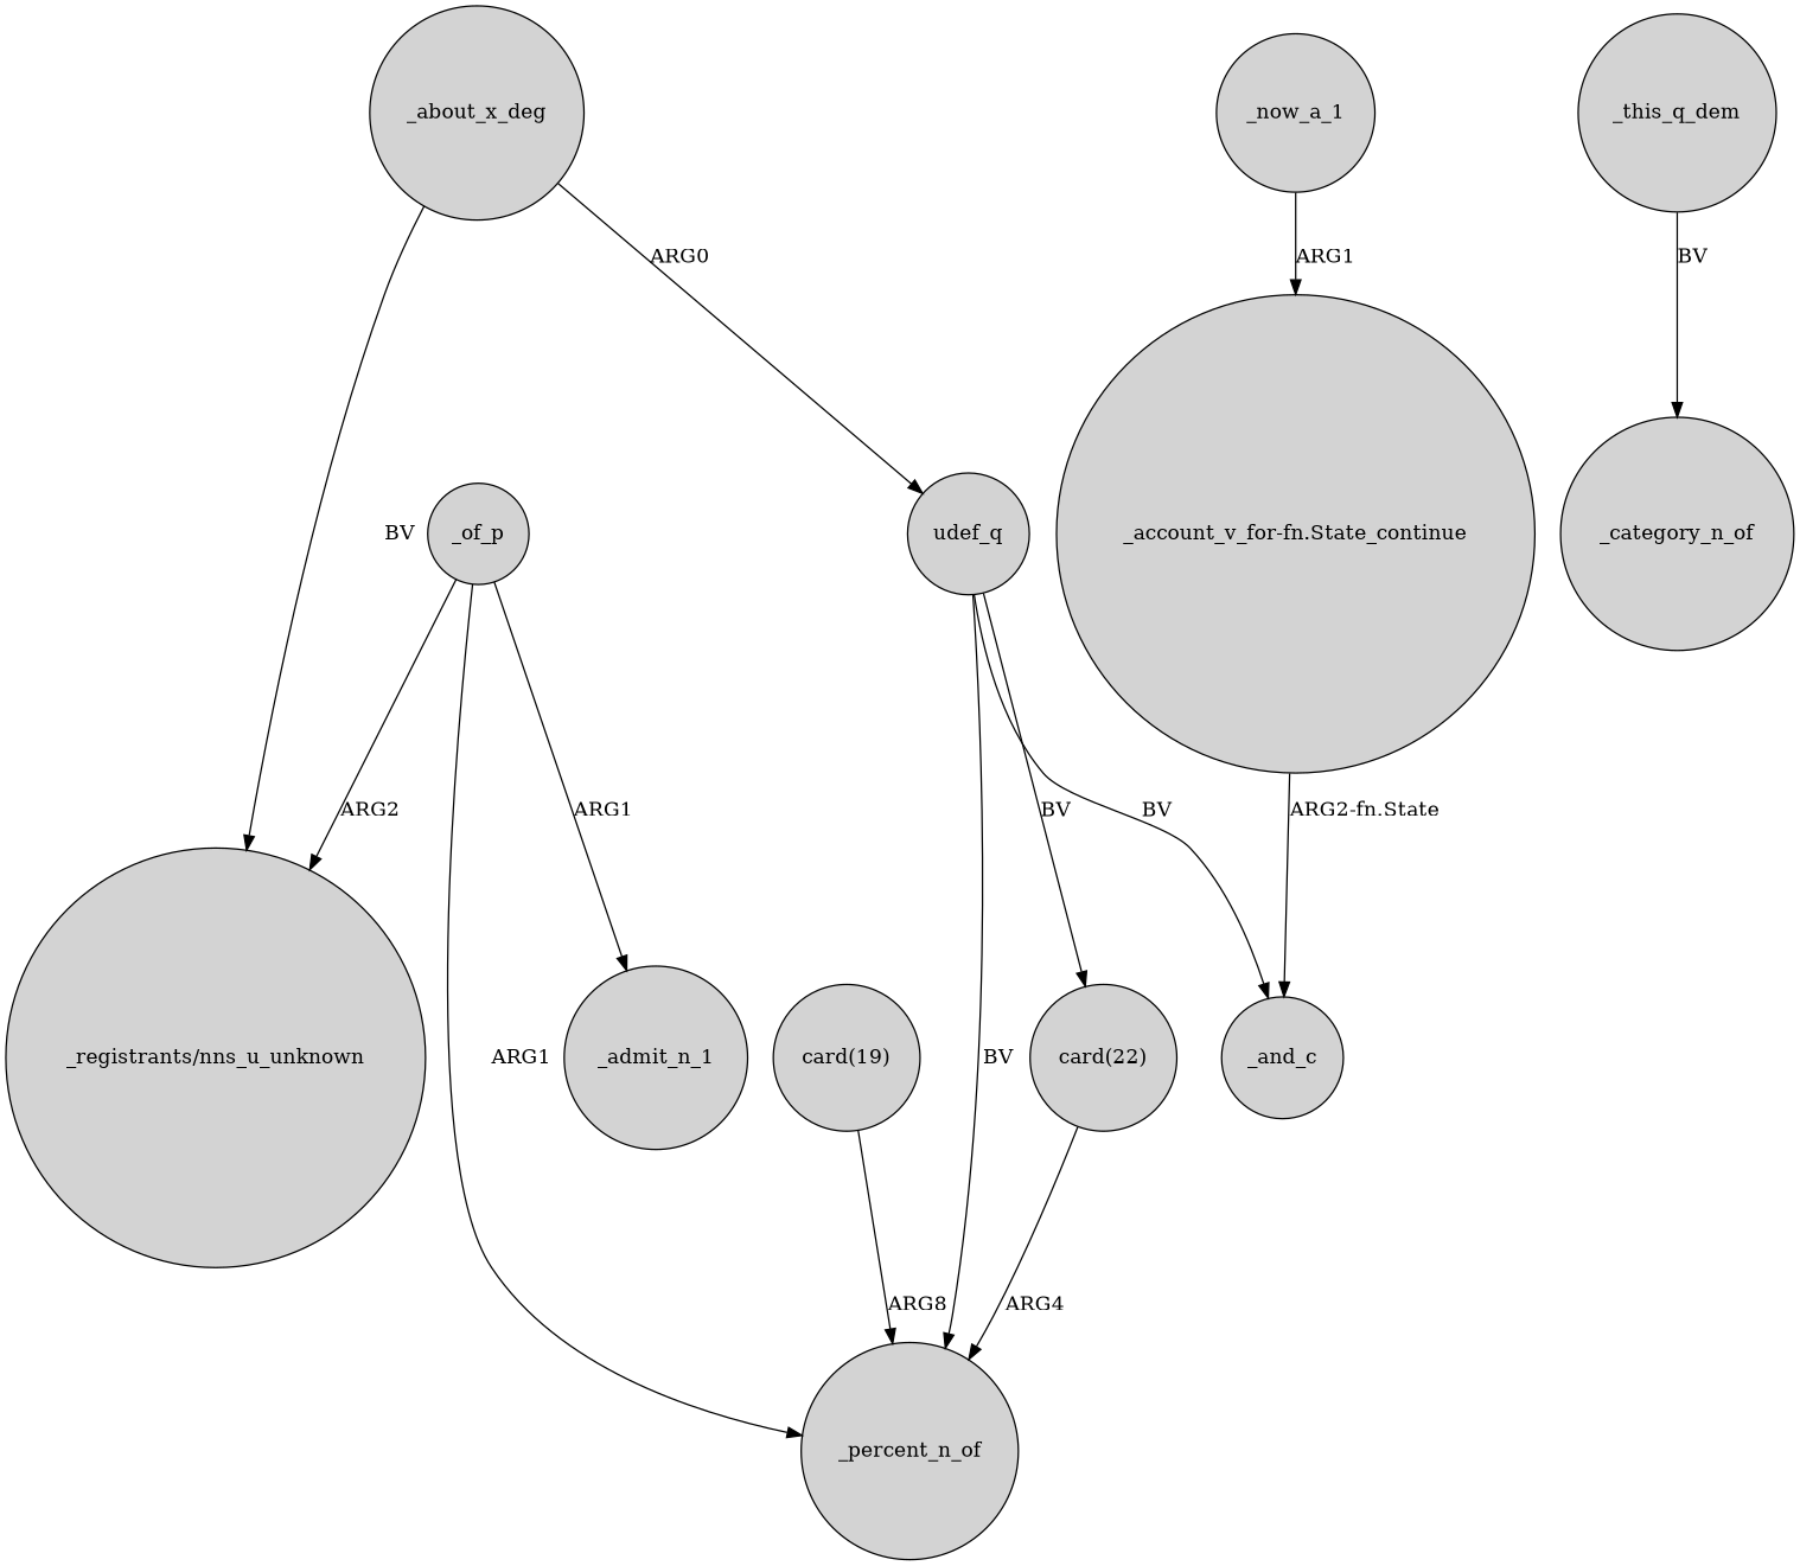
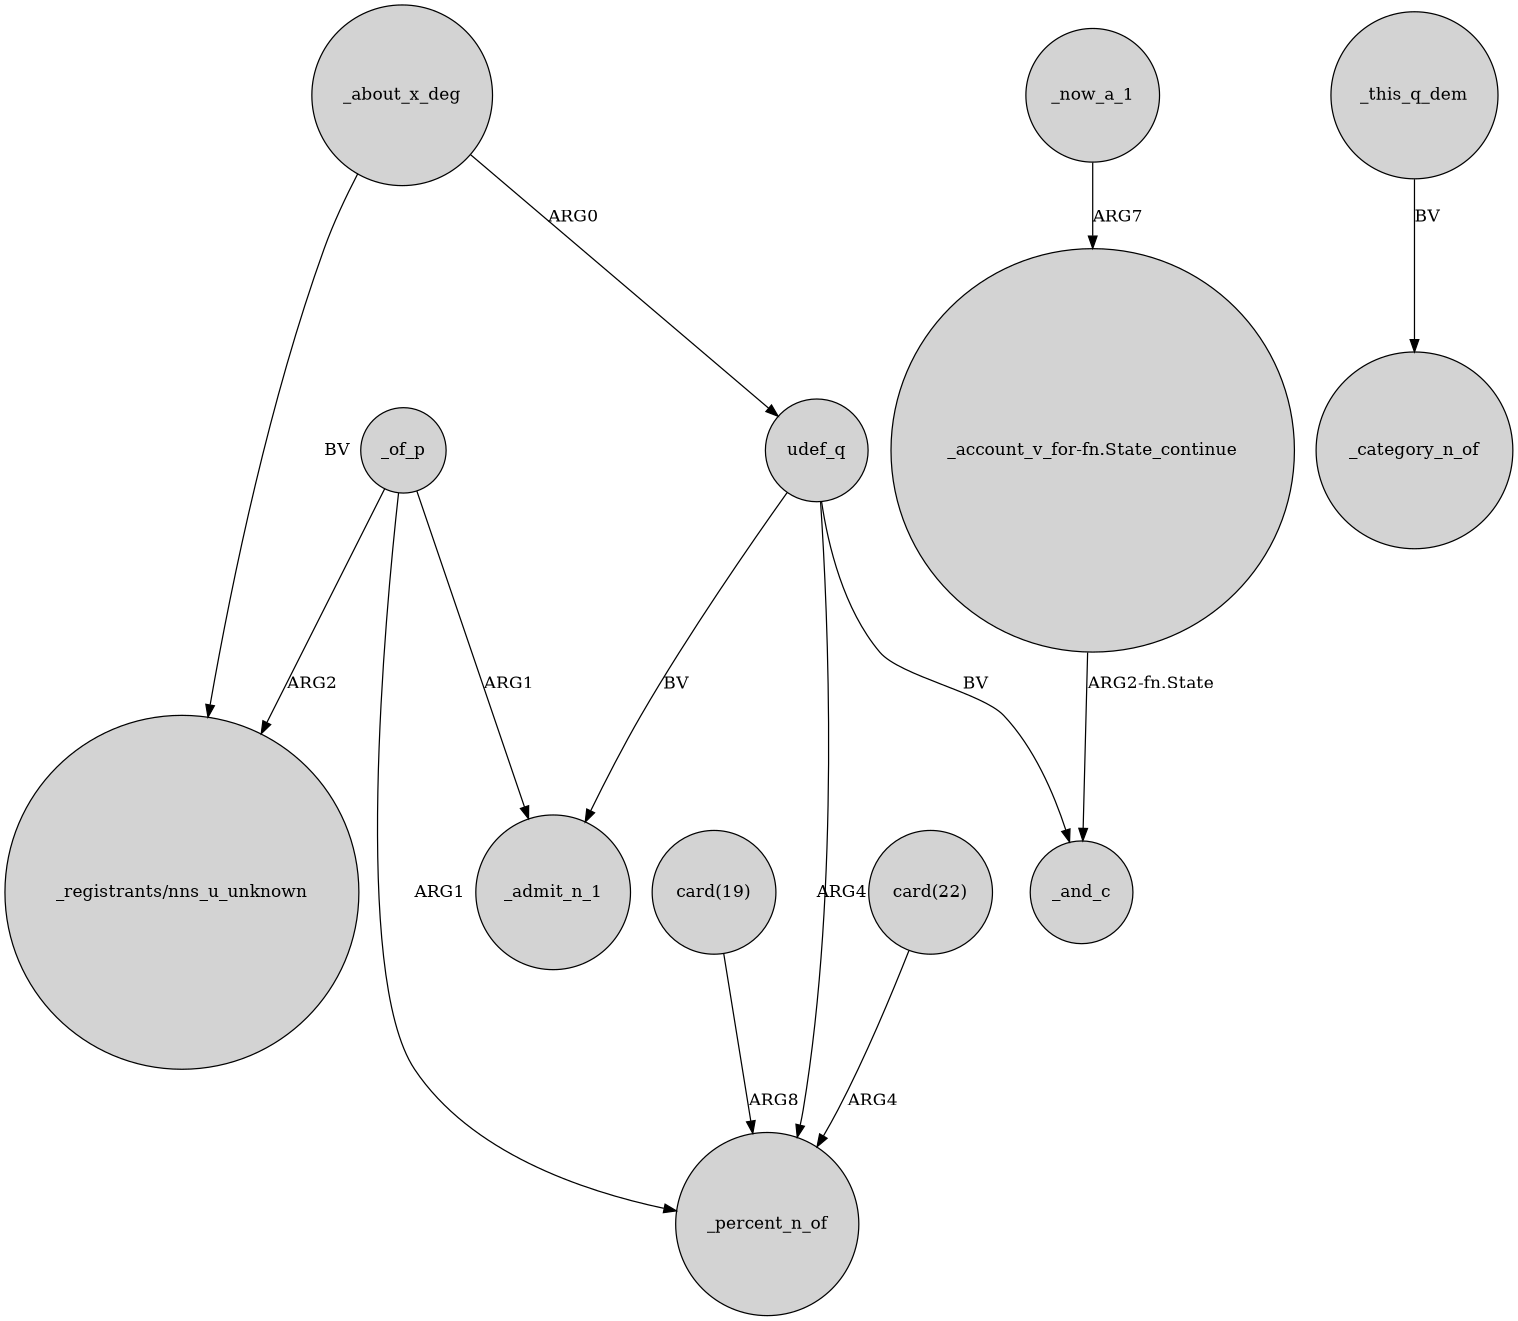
  digraph {
    node [shape=circle style=filled]
    udef_q
    _admit_n_1
    _percent_n_of
    _and_c
    "_account_v_for-fn.State_continue"
    _this_q_dem
    _category_n_of
    _of_p
    "_registrants/nns_u_unknown"
    _now_a_1
    "card(19)"
    _about_x_deg
    "card(22)"
-   udef_q -> "card(22)" [label=BV]
-   udef_q -> _percent_n_of [label=BV]
+   udef_q -> _admit_n_1 [label=BV]
+   udef_q -> _percent_n_of [label=ARG4]
    udef_q -> _and_c [label=BV]
    "_account_v_for-fn.State_continue" -> _and_c [label="ARG2-fn.State"]
    _this_q_dem -> _category_n_of [label=BV]
    _of_p -> _admit_n_1 [label=ARG1]
    _of_p -> _percent_n_of [label=ARG1]
    _of_p -> "_registrants/nns_u_unknown" [label=ARG2]
-   _now_a_1 -> "_account_v_for-fn.State_continue" [label=ARG1]
+   _now_a_1 -> "_account_v_for-fn.State_continue" [label=ARG7]
    "card(19)" -> _percent_n_of [label=ARG8]
    _about_x_deg -> udef_q [label=ARG0]
    _about_x_deg -> "_registrants/nns_u_unknown" [label=BV]
    "card(22)" -> _percent_n_of [label=ARG4]
  }
